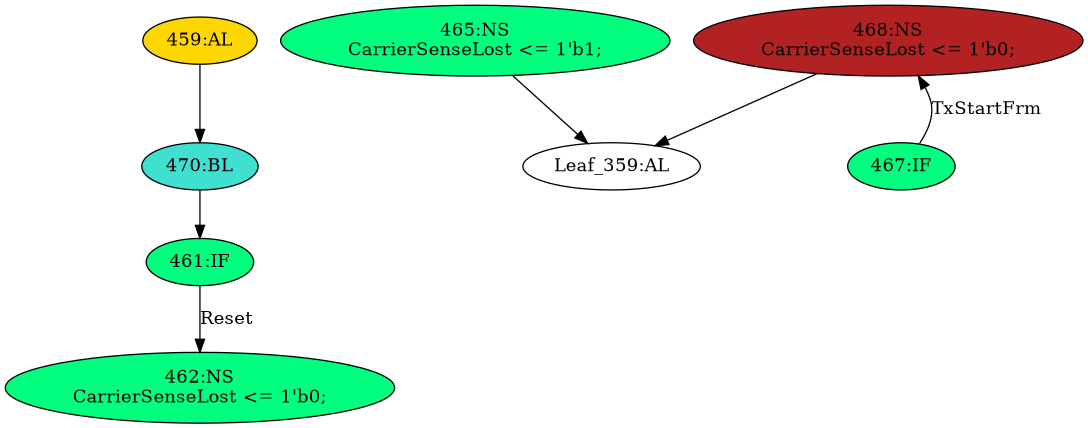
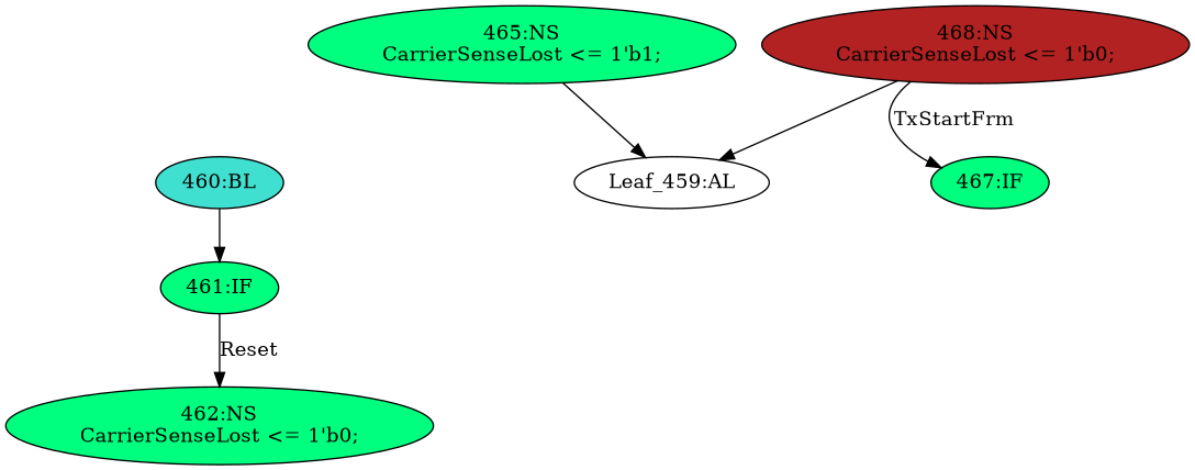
  strict digraph {
    node [fillcolor=springgreen statements="[]" style=filled typ=NonblockingSubstitution]
    edge [cond="[]" lineno=None]
    n1 [ast="<pyverilog.vparser.ast.IfStatement object at 0x7f7882385450>" label="461:IF" typ=IfStatement]
    n2 [ast="<pyverilog.vparser.ast.NonblockingSubstitution object at 0x7f7882385c50>" label="462:NS\nCarrierSenseLost <= 1'b0;" statements="[<pyverilog.vparser.ast.NonblockingSubstitution object at 0x7f7882385c50>]"]
-   n3 [def_var="['CarrierSenseLost']" label="Leaf_359:AL" fillcolor="" statements="" style="" typ=""]
+   n3 [def_var="['CarrierSenseLost']" label="Leaf_459:AL" fillcolor="" statements="" style="" typ=""]
    n4 [ast="<pyverilog.vparser.ast.NonblockingSubstitution object at 0x7f78823856d0>" label="465:NS\nCarrierSenseLost <= 1'b1;" statements="[<pyverilog.vparser.ast.NonblockingSubstitution object at 0x7f78823856d0>]"]
    n5 [ast="<pyverilog.vparser.ast.IfStatement object at 0x7f78823854d0>" label="467:IF" typ=IfStatement]
    n6 [ast="<pyverilog.vparser.ast.NonblockingSubstitution object at 0x7f7882385510>" fillcolor=firebrick label="468:NS\nCarrierSenseLost <= 1'b0;" statements="[<pyverilog.vparser.ast.NonblockingSubstitution object at 0x7f7882385510>]"]
-   n7 [ast="<pyverilog.vparser.ast.Always object at 0x7f7882385e10>" clk_sens=False fillcolor=gold label="459:AL" sens="['MTxClk', 'Reset']" typ=Always use_var="['Reset', 'Loopback', 'TxStartFrm', 'Collision', 'StateData', 'r_FullD', 'CarrierSense', 'StatePreamble']"]
-   n8 [ast="<pyverilog.vparser.ast.Block object at 0x7f7882385f90>" fillcolor=turquoise label="470:BL" typ=Block]
+   n8 [ast="<pyverilog.vparser.ast.Block object at 0x7f7882385f90>" fillcolor=turquoise label="460:BL" typ=Block]
    n1 -> n2 [cond="['Reset']" label=Reset lineno=461]
    n4 -> n3
-   n5 -> n6 [cond="['TxStartFrm']" label=TxStartFrm lineno=467]
+   n6 -> n5 [cond="['TxStartFrm']" label=TxStartFrm lineno=467]
    n6 -> n3
-   n7 -> n8
    n8 -> n1
  }
